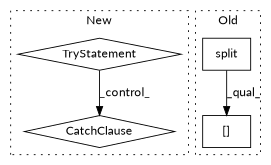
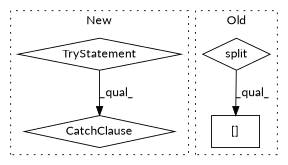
  digraph {
    fontname=Lato
    node [fontname=Lato shape=diamond]
    edge [fontname=Lato]
    n1 [a=12 l="21,2" label=CatchClause s="1385,1427"]
    n2 [a=54 l=4 label=TryStatement s=1287]
-   n3 [a=32 l="6,1" label=split s="1362,1371" shape=box]
+   n3 [a=32 l="6,1" label=split s="1362,1371"]
    n4 [a=2 l="16,1" label="[]" s="1357,1374" shape=box]
    subgraph cluster_1 {
      label=New
      style=dotted
      n1
      n2
    }
    subgraph cluster_2 {
      label=Old
      style=dotted
      n3
      n4
    }
-   n2 -> n1 [label=_control_]
+   n2 -> n1 [label=_qual_]
    n3 -> n4 [label=_qual_]
  }
